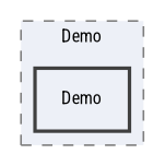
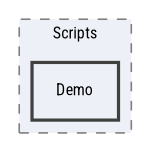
  digraph {
    compound=true
    fontname="Roboto Condensed"
    n1 [color=grey25 fillcolor="#edf0f7" fontname="Roboto Condensed" fontsize=10 label=Demo shape=box style="filled,bold,"]
    subgraph cluster_1 {
      bgcolor="#edf0f7"
      fontsize=10
-     label=Demo
+     label=Scripts
      pencolor=grey50
      style="filled,dashed,"
      n1
    }
  }
